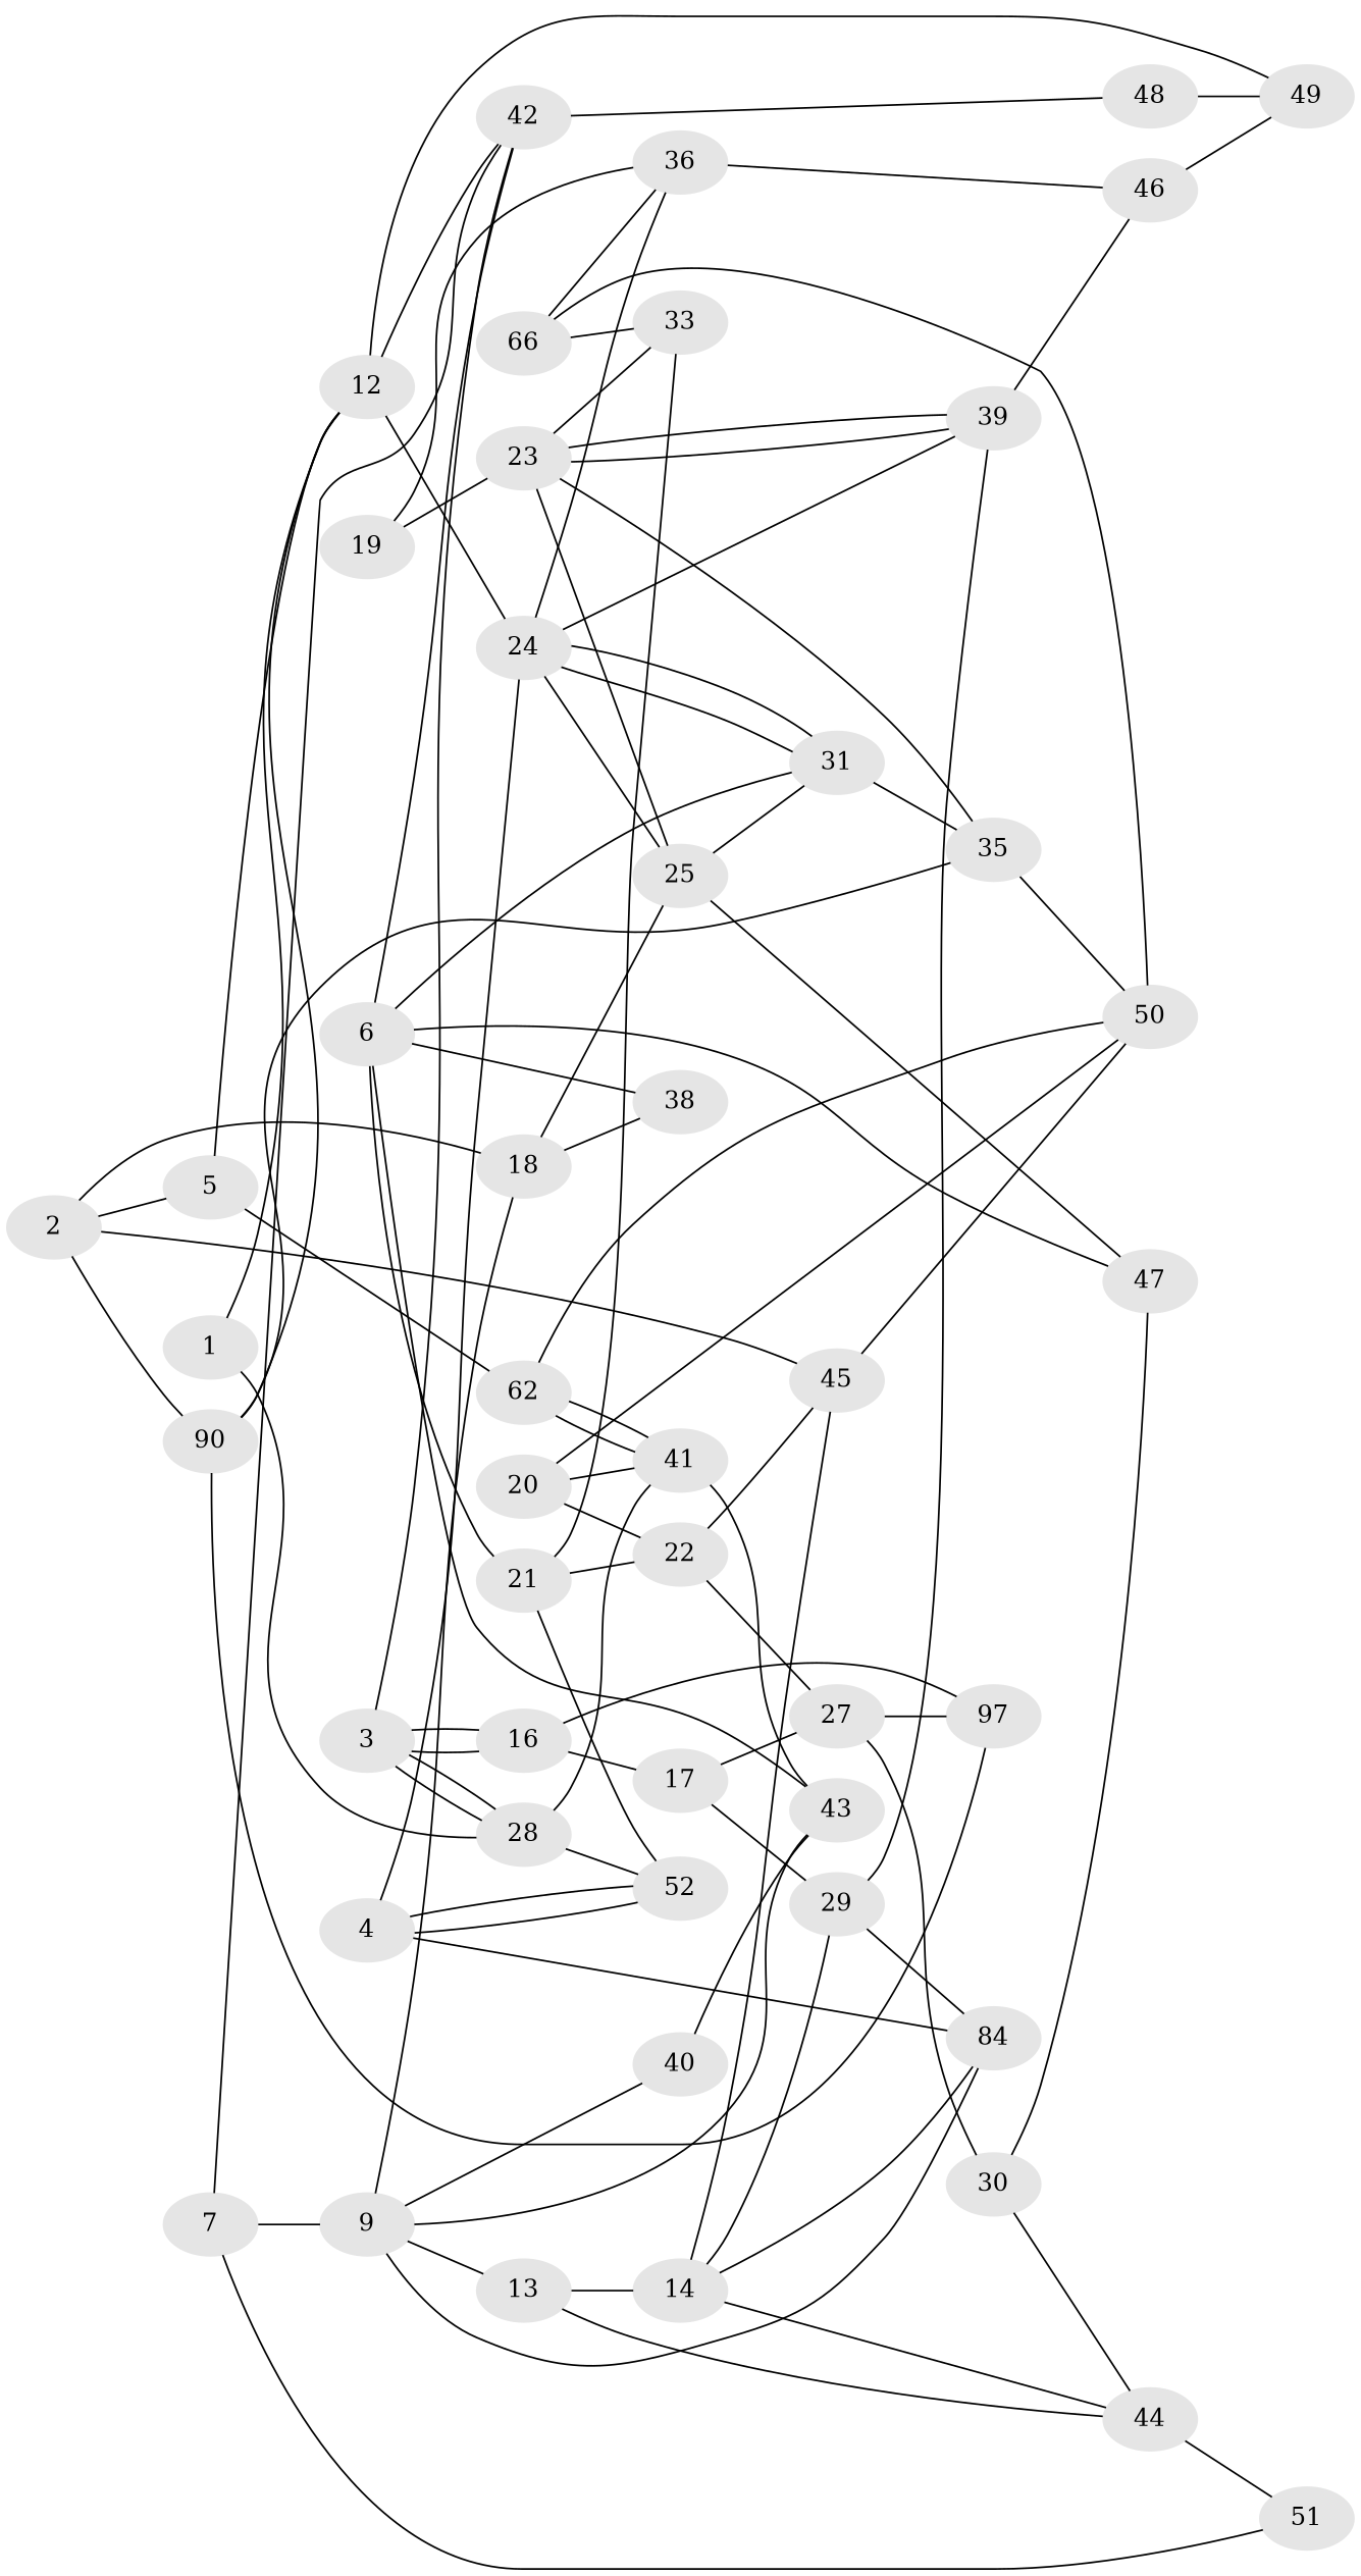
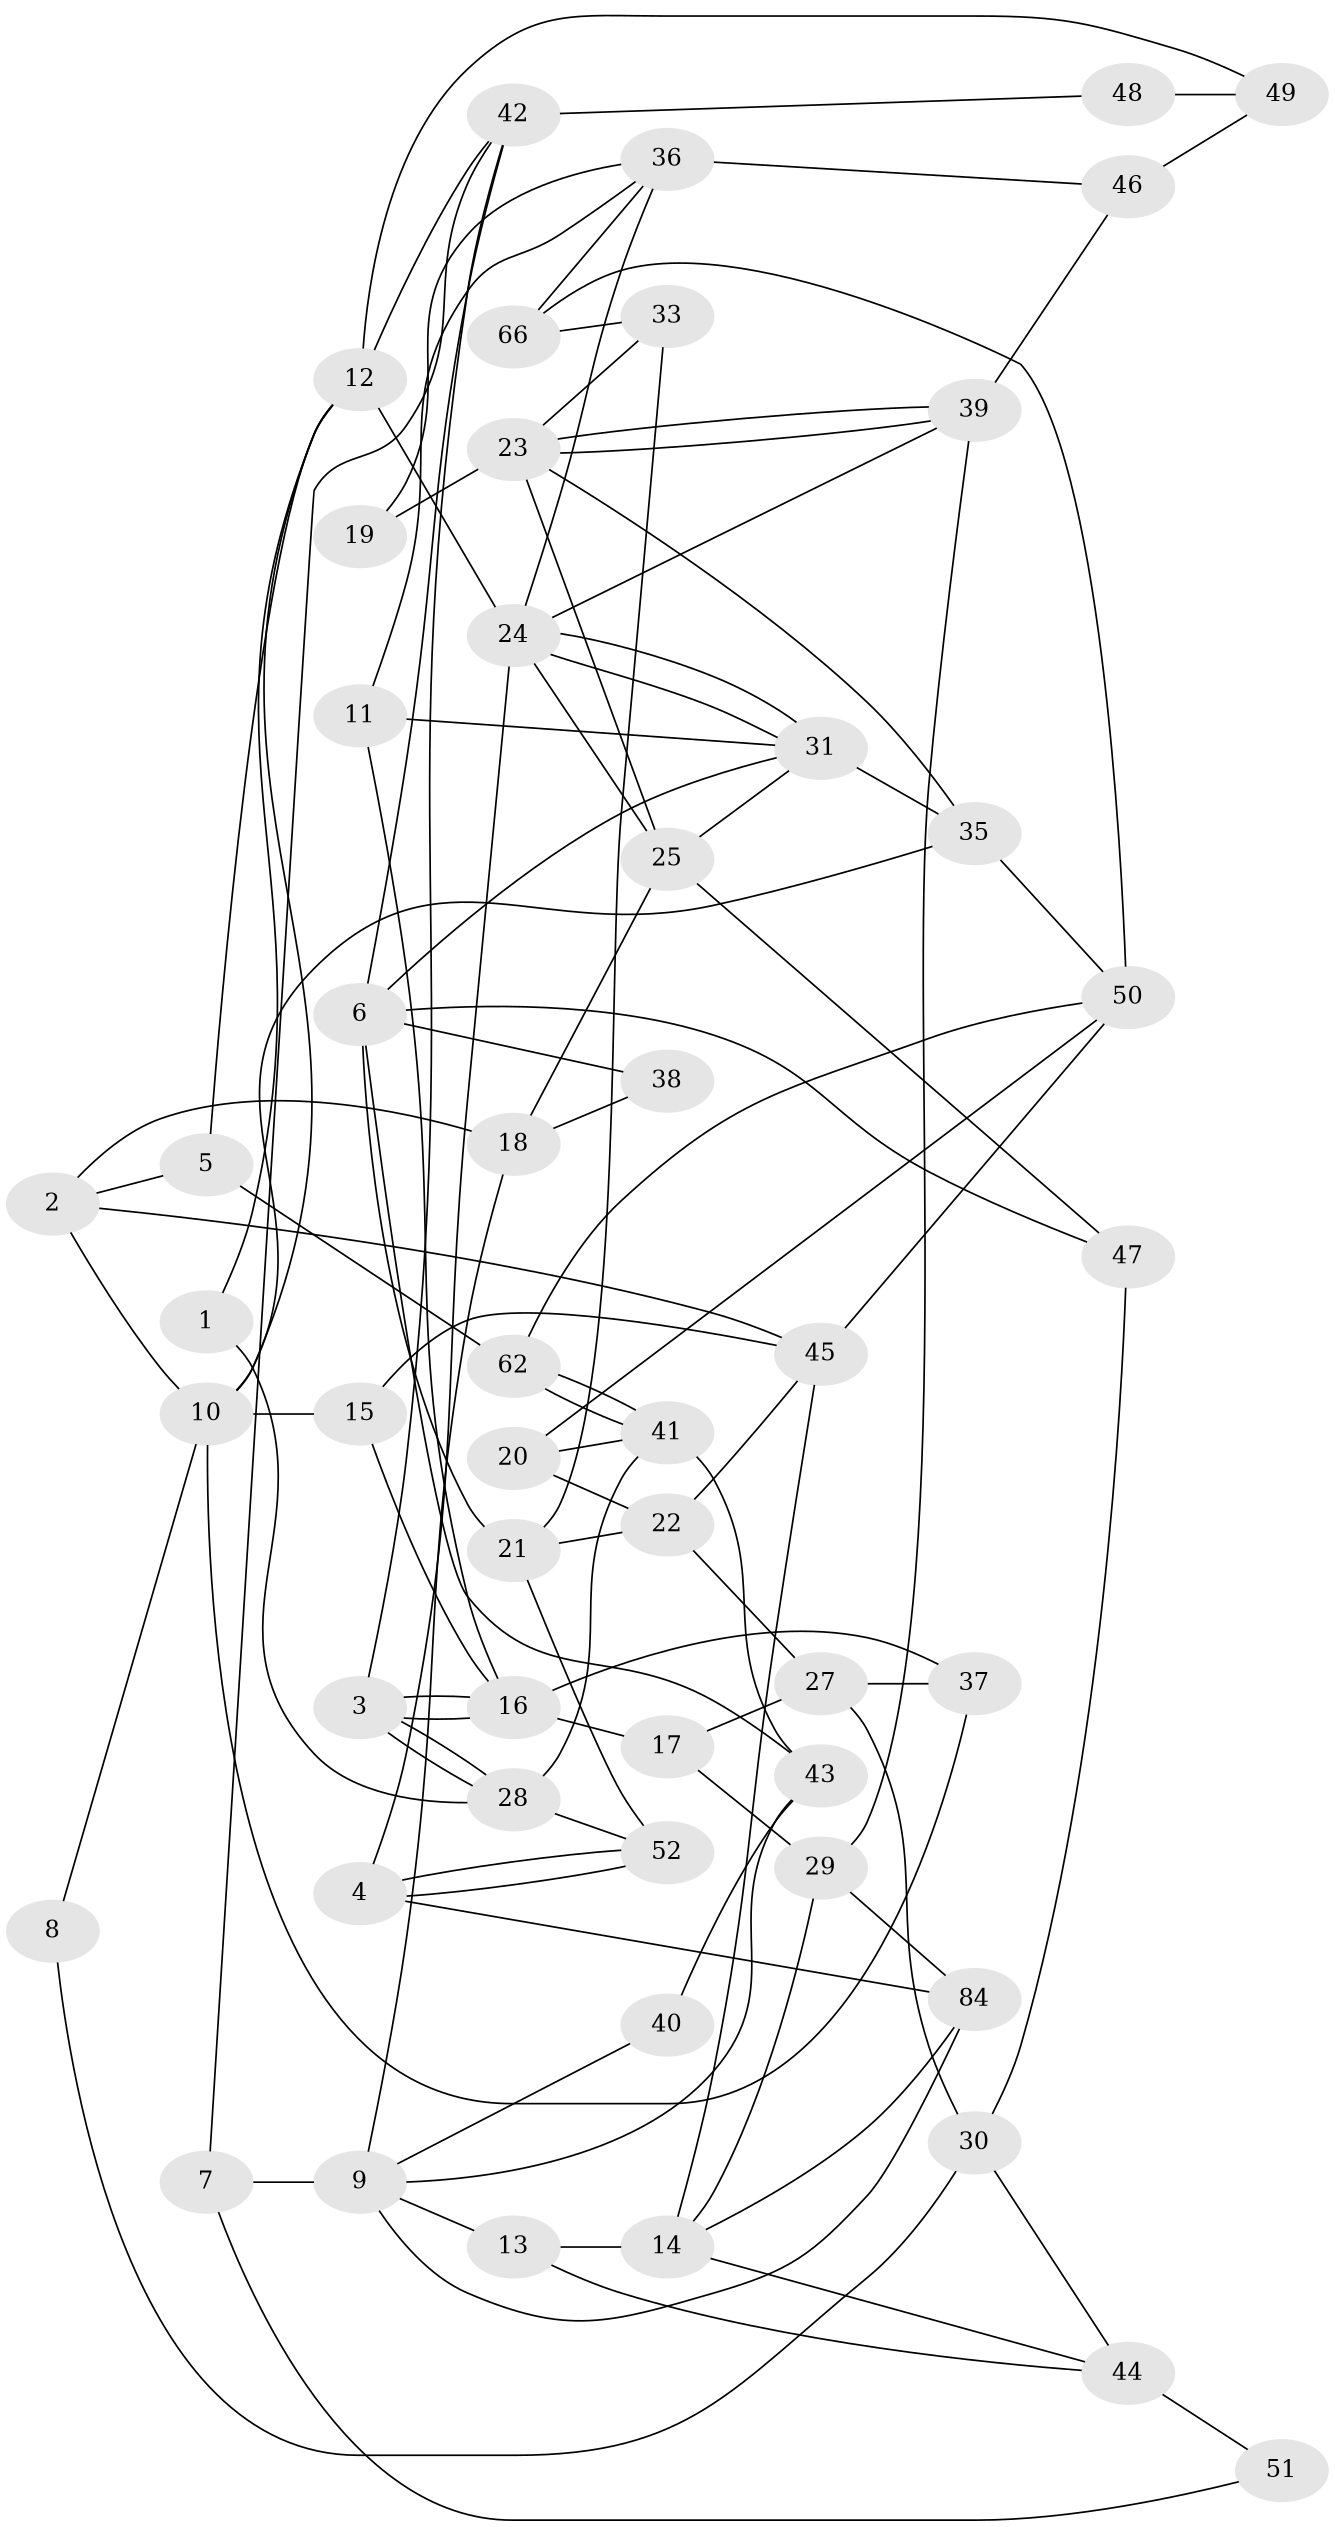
  graph {
    rankdir=LR
    node [color=gray90 style=filled]
    1
    12
    28
    42
    24
    49
    52
    41
    2
    5
-   10 [label=90]
+   10
    18
    45
    n14 [label=62]
+   15
    35
-   37 [label=97]
+   37
    38
    25
    50
    3
    16
    17
    48
    4
    n26 [label=84]
    31
    36
    39
    6
    21
    43
    47
    22
    33
    7
    9
    51
    13
    40
+   8
    30
    44
    14
+   11
    46
    29
    27
    19
    23
    20
    n52 [label=66]
    1 -- 12
    1 -- 28
    12 -- 42
    12 -- 24
    12 -- 49
    28 -- 52
    28 -- 41
    42 -- 48
    24 -- 25
    24 -- 31
    24 -- 31
    24 -- 36
    24 -- 39
    41 -- 43
    2 -- 5
    2 -- 10
    2 -- 18
    2 -- 45
    5 -- 12
    5 -- n14
    10 -- 12
+   10 -- 15
    10 -- 35
    10 -- 37
    18 -- 38
    18 -- 25
    45 -- 50
    n14 -- 41
    n14 -- 41
    n14 -- 50
+   15 -- 45
+   15 -- 16
    35 -- 50
    25 -- 31
    25 -- 47
    3 -- 28
    3 -- 28
    3 -- 42
    3 -- 16
    3 -- 16
    16 -- 37
    16 -- 17
    17 -- 29
    17 -- 27
    48 -- 49
    4 -- 24
    4 -- 52
    4 -- 52
    4 -- n26
    31 -- 35
    36 -- 46
    39 -- 46
    6 -- 42
    6 -- 38
    6 -- 31
    6 -- 21
    6 -- 43
    6 -- 47
    21 -- 52
    21 -- 22
    21 -- 33
    22 -- 45
    22 -- 27
    7 -- 42
    7 -- 9
    7 -- 51
    9 -- 18
    9 -- n26
    9 -- 43
    9 -- 13
    9 -- 40
    13 -- 44
    13 -- 14
    40 -- 43
+   8 -- 10
+   8 -- 30
    30 -- 47
    30 -- 44
    44 -- 51
    14 -- 45
    14 -- n26
    14 -- 44
    14 -- 29
+   11 -- 16
+   11 -- 31
+   11 -- 36
    46 -- 49
    29 -- n26
    29 -- 39
    27 -- 37
    27 -- 30
    19 -- 36
    19 -- 23
    23 -- 35
    23 -- 25
    23 -- 39
    23 -- 39
    23 -- 33
    20 -- 41
    20 -- 50
    20 -- 22
    n52 -- 50
    n52 -- 36
    n52 -- 33
  }
